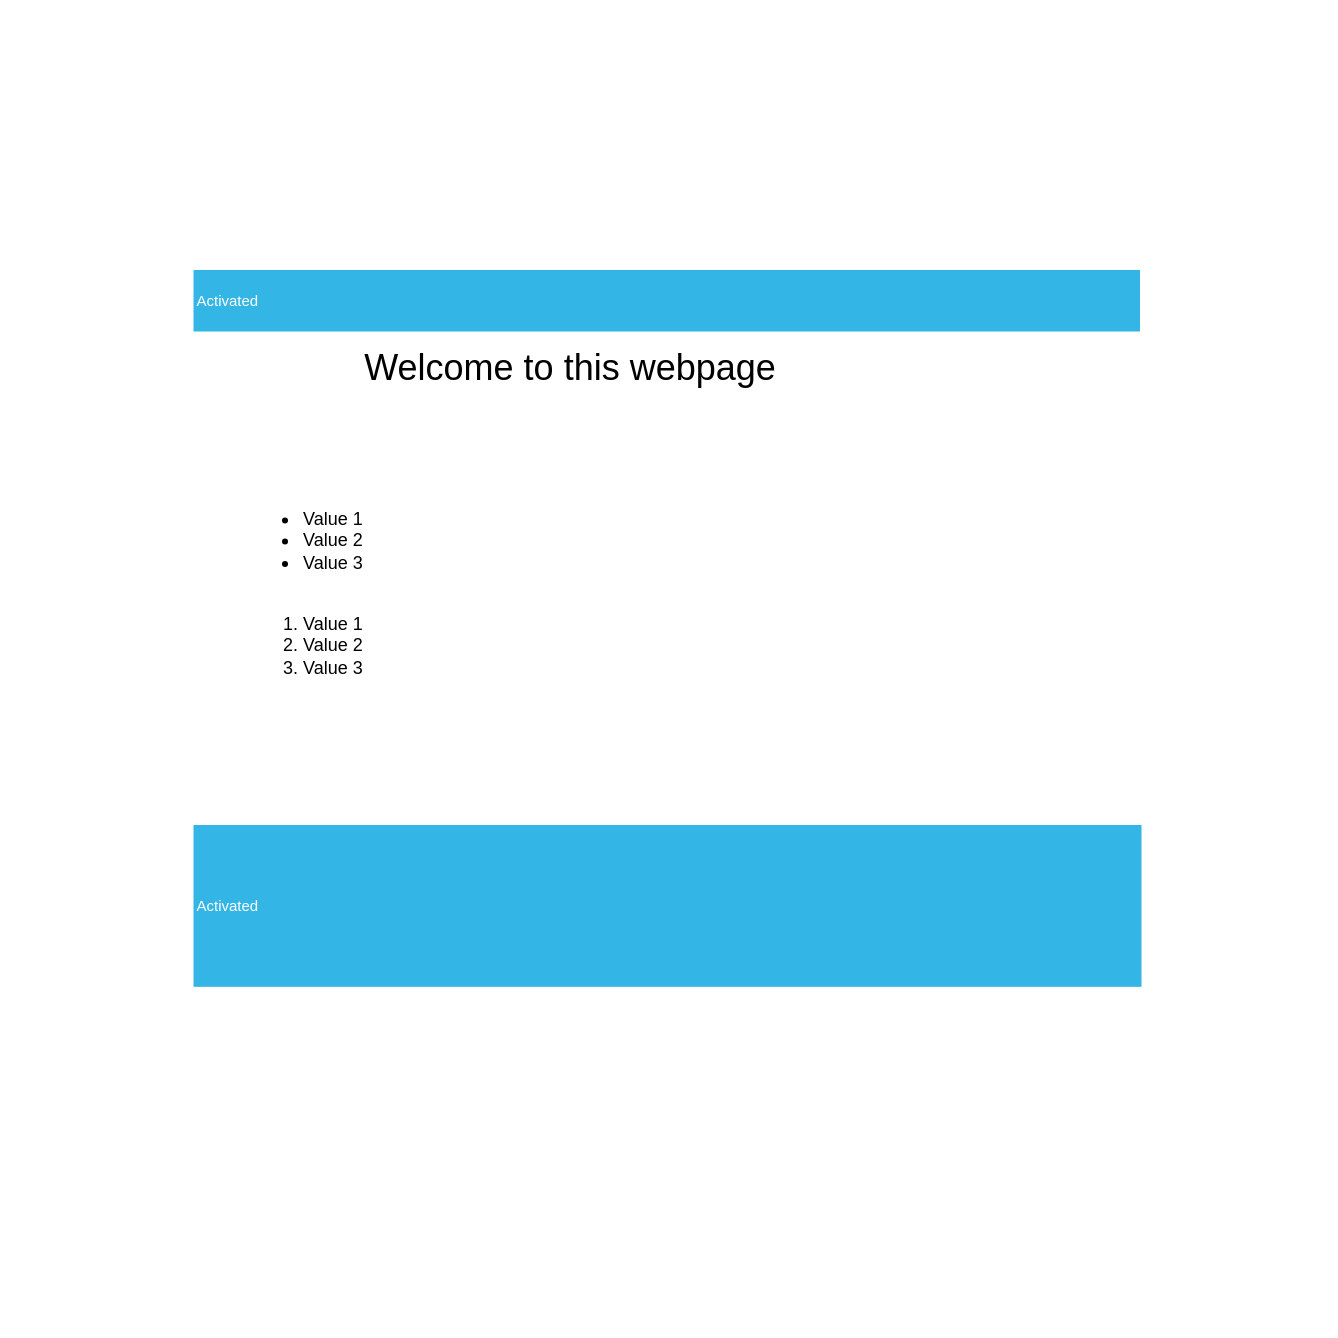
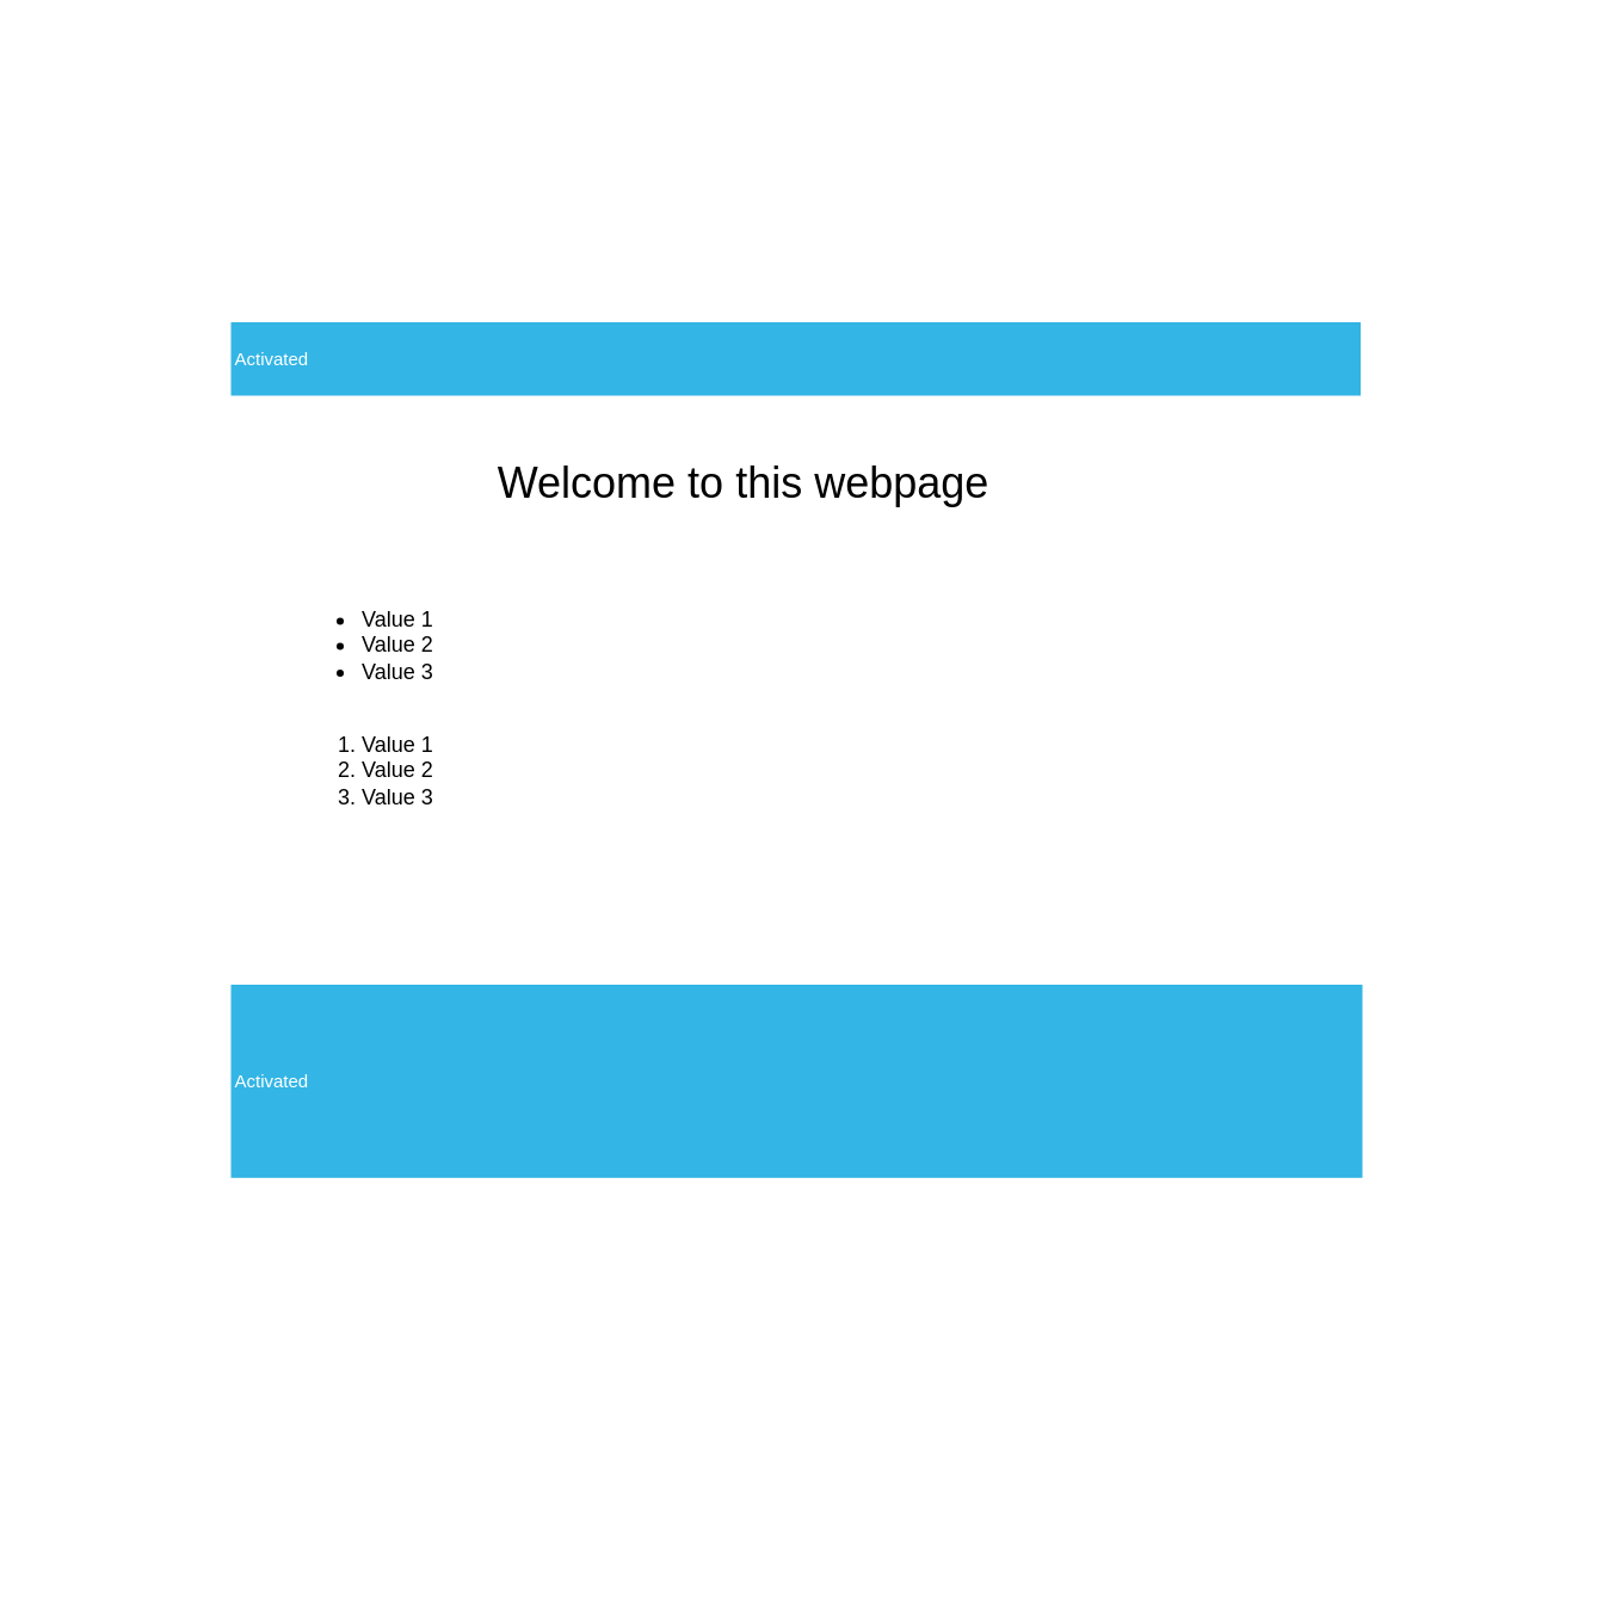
  <mxCell id="0" />
  <mxCell id="1" parent="0" />
  <mxCell id="2" value="" style="shape=image;html=1;verticalAlign=top;verticalLabelPosition=bottom;labelBackgroundColor=#ffffff;imageAspect=0;aspect=fixed;image=https://cdn4.iconfinder.com/data/icons/essential-app-1/16/laptop-computer-website-mobile-128.png" vertex="1" parent="1"><mxGeometry y="20" width="850" height="850" as="geometry" x="20" /></mxCell>
  <mxCell id="3" value="Activated" style="whiteSpace=wrap;html=1;shadow=0;dashed=0;fontSize=10;align=left;fillColor=#33b5e5;strokeColor=#33B5E5;fontColor=#FFFFFF;" vertex="1" parent="1"><mxGeometry x="129" y="180" width="630" height="40" as="geometry" /></mxCell>
  <mxCell id="4" value="Activated" style="whiteSpace=wrap;html=1;shadow=0;dashed=0;fontSize=10;align=left;fillColor=#33b5e5;strokeColor=#33B5E5;fontColor=#FFFFFF;" vertex="1" parent="1"><mxGeometry x="129" y="550" width="631" height="106.88" as="geometry" /></mxCell>
  <mxCell id="5" value="" style="shape=image;html=1;verticalAlign=top;verticalLabelPosition=bottom;labelBackgroundColor=#ffffff;imageAspect=0;aspect=fixed;image=https://cdn0.iconfinder.com/data/icons/mobile-basic-vol-1/32/Burger_Menu-128.png" vertex="1" parent="1"><mxGeometry x="700" y="176" width="48" height="48" as="geometry" /></mxCell>
  <mxCell id="6" value="" style="shape=image;html=1;verticalAlign=top;verticalLabelPosition=bottom;labelBackgroundColor=#ffffff;imageAspect=0;aspect=fixed;image=https://cdn2.iconfinder.com/data/icons/social-18/512/Facebook-3-128.png" vertex="1" parent="1"><mxGeometry x="700" y="580" width="38" height="38" as="geometry" /></mxCell>
  <mxCell id="7" value="&lt;ul&gt;&lt;li&gt;Value 1&lt;/li&gt;&lt;li&gt;Value 2&lt;/li&gt;&lt;li&gt;Value 3&lt;/li&gt;&lt;/ul&gt;" style="text;strokeColor=none;fillColor=none;html=1;whiteSpace=wrap;verticalAlign=middle;overflow=hidden;" vertex="1" parent="1"><mxGeometry x="160" y="280" width="200" height="160" as="geometry" /></mxCell>
  <mxCell id="8" value="&lt;ol&gt;&lt;li&gt;Value 1&lt;/li&gt;&lt;li&gt;Value 2&lt;/li&gt;&lt;li&gt;Value 3&lt;/li&gt;&lt;/ol&gt;" style="text;strokeColor=none;fillColor=none;html=1;whiteSpace=wrap;verticalAlign=middle;overflow=hidden;" vertex="1" parent="1"><mxGeometry x="160" y="390" width="100" height="80" as="geometry" /></mxCell>
- <mxCell id="9" value="&lt;font style=&quot;font-size: 24px&quot;&gt;Welcome to this webpage&lt;/font&gt;" style="text;html=1;strokeColor=none;fillColor=none;align=center;verticalAlign=middle;whiteSpace=wrap;rounded=0;" vertex="1" parent="1"><mxGeometry x="185" y="235" width="390" height="20" as="geometry" /></mxCell>
+ <mxCell id="9" value="&lt;font style=&quot;font-size: 24px&quot;&gt;Welcome to this webpage&lt;/font&gt;" style="text;html=1;strokeColor=none;fillColor=none;align=center;verticalAlign=middle;whiteSpace=wrap;rounded=0;" vertex="1" parent="1"><mxGeometry x="220" y="260" width="390" height="20" as="geometry" /></mxCell>
